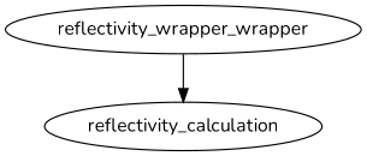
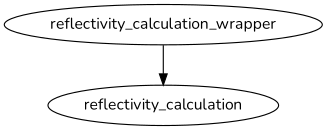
  digraph {
    fontname=Nunito
    node [fontname=Nunito]
-   reflectivity_calculation_wrapper [label=reflectivity_wrapper_wrapper]
+   reflectivity_calculation_wrapper
    reflectivity_calculation
    reflectivity_calculation_wrapper -> reflectivity_calculation [fontname=Nunito]
  }
